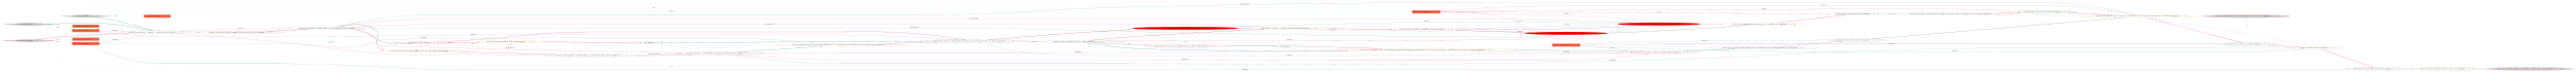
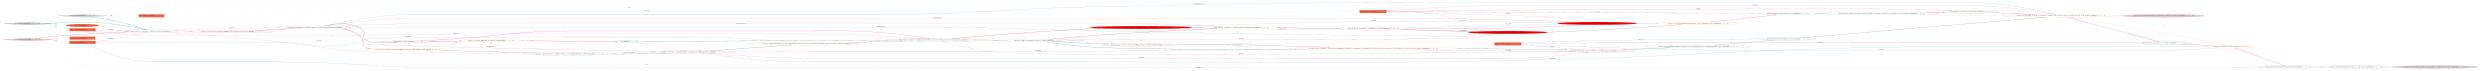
  digraph {
    fontname="Source Code Pro"
    rankdir=LR
    node [color=gray40 fillcolor=white fontname="Source Code Pro" shape=ellipse style=filled]
    edge [arrowhead=onormal color=deeppink fontname="Source Code Pro" style=bold]
    n1 [color=red label="shardDataPaths.isEmpty()@@@6@@@['1', '1', '0']" shape=diamond]
    n2 [color=darkorange label="terminal.println(NO_SHARD_DATA_TO_CLEAN_UP_FOUND)@@@7@@@['1', '1', '0']"]
    n3 [color=darkgreen label="return@@@8@@@['1', '1', '0']"]
    n4 [color=darkgreen label="final MetaData metaData = loadClusterState(terminal,env,persistedClusterStateService).metaData()@@@10@@@['1', '1', '1']"]
    n5 [color=red label="Set<Path> indexPaths = uniqueParentPaths(shardDataPaths,indexMetaDataPaths)@@@8@@@['0', '0', '1']"]
    n6 [label="indexPaths.isEmpty() && metaData.indices().isEmpty()@@@11@@@['1', '0', '1']" shape=diamond]
    n7 [fillcolor=red label="final Metadata metadata = loadClusterState(terminal,env,persistedClusterStateService).metadata()@@@11@@@['0', '1', '0']"]
    n8 [color=red label="outputVerboseInformation(terminal,indexPaths,indexUUIDs,metaData)@@@16@@@['0', '0', '1']"]
    n9 [color=red fillcolor=lightgray label="terminal.println(\"Node successfully repurposed to no-master and no-data.\")@@@24@@@['0', '0', '1']"]
    n10 [color=darkorange label="final Set<String> indexUUIDs = Sets.union(indexUUIDsFor(indexPaths),StreamSupport.stream(metaData.indices().values().spliterator(),false).map(null).collect(Collectors.toSet()))@@@15@@@['0', '0', '1']"]
    n11 [fillcolor=red label="outputVerboseInformation(terminal,shardDataPaths,indexUUIDs,metaData)@@@14@@@['1', '0', '0']"]
    n12 [color=darkgreen label="return@@@13@@@['0', '0', '1']"]
    n13 [color=red label="terminal.println(Terminal.Verbosity.NORMAL,NO_DATA_TO_CLEAN_UP_FOUND)@@@12@@@['0', '0', '1']"]
    n14 [color=darkorange label="final Set<Path> indexPaths = uniqueParentPaths(shardDataPaths)@@@12@@@['1', '1', '0']"]
    n15 [fillcolor=red label="outputVerboseInformation(terminal,shardDataPaths,indexUUIDs,metadata)@@@14@@@['0', '1', '0']"]
    n16 [color=darkorange label="terminal.println(shardMessage(shardDataPaths.size(),indexUUIDs.size()))@@@15@@@['1', '1', '0']"]
    n17 [color=red label="final Set<String> indexUUIDs = indexUUIDsFor(indexPaths)@@@13@@@['1', '1', '0']"]
    n18 [fillcolor=tomato label="Terminal terminal@@@2@@@['1', '1', '0']" shape=box]
    n19 [label="outputHowToSeeVerboseInformation(terminal)@@@16@@@['1', '1', '0']"]
    n20 [color=darkgreen label="confirm(terminal,\"Do you want to proceed?\")@@@18@@@['1', '1', '0']"]
    n21 [color=darkorange label="terminal.println(\"Node is being re-purposed as no-master and no-data. Clean-up of index data will be performed.\")@@@19@@@['1', '1', '1']"]
    n22 [fillcolor=tomato label="Terminal terminal@@@2@@@['0', '0', '1']" shape=box]
    n23 [label="terminal.println(\"Node is being re-purposed as master and no-data. Clean-up of shard data will be performed.\")@@@17@@@['1', '1', '0']"]
    n24 [color=darkorange label="removePaths(terminal,indexPaths)@@@21@@@['0', '0', '1']"]
    n25 [color=darkgreen label="confirm(terminal,\"Do you want to proceed?\")@@@20@@@['0', '0', '1']"]
    n26 [color=red fillcolor=lightgray label="terminal.println(\"Node successfully repurposed to master and no-data.\")@@@20@@@['1', '1', '0']"]
    n27 [color=darkgreen label="outputHowToSeeVerboseInformation(terminal)@@@18@@@['0', '0', '1']"]
    n28 [color=darkgreen fillcolor=tomato label="Path(( dataPaths@@@2@@@['0', '0', '1']" shape=box]
    n29 [color=darkorange label="final PersistedClusterStateService persistedClusterStateService = createPersistedClusterStateService(env.settings(),dataPaths)@@@9@@@['0', '0', '1']"]
    n30 [label="NodeEnvironment.NodePath(( nodePaths = toNodePaths(dataPaths)@@@3@@@['1', '1', '1']"]
    n31 [label="MetaDataStateFormat.deleteMetaState(dataPaths)@@@22@@@['0', '0', '1']"]
    n32 [label="List<Path> indexMetaDataPaths = NodeEnvironment.collectIndexMetaDataPaths(nodePaths)@@@7@@@['0', '0', '1']"]
    n33 [label="List<Path> shardDataPaths = NodeEnvironment.collectShardDataPaths(nodePaths)@@@5@@@['1', '1', '1']"]
    n34 [color=red label="terminal.println(Terminal.Verbosity.VERBOSE,\"Collecting shard data paths\")@@@4@@@['1', '1', '1']"]
    n35 [color=darkgreen label="IOUtils.rm(Stream.of(dataPaths).map(null).toArray(null))@@@23@@@['0', '0', '1']"]
    n36 [color=darkorange fillcolor=tomato label="Path(( dataPaths@@@2@@@['0', '1', '0']" shape=box]
    n37 [label="terminal.println(noMasterMessage(indexUUIDs.size(),shardDataPaths.size(),indexMetaDataPaths.size()))@@@17@@@['0', '0', '1']"]
    n38 [fillcolor=lightgray label="processMasterNoDataNode['1', '0', '0']" shape=diamond]
    n39 [fillcolor=tomato label="Environment env@@@2@@@['1', '0', '0']" shape=box]
    n40 [color=darkorange label="terminal.println(Terminal.Verbosity.VERBOSE,\"Collecting index metadata paths\")@@@6@@@['0', '0', '1']"]
-   n41 [color=darkgreen fillcolor=tomato label="Environment env@@@2@@@['0', '1', '0']" shape=box]
+   n41 [color=darkgreen fillcolor=tomato label="Environment env@@@2@@@['0', '1', '0']"]
    n42 [color=darkgreen fillcolor=tomato label="Environment env@@@2@@@['0', '0', '1']" shape=box]
    n43 [color=darkgreen fillcolor=lightgray label="processMasterNoDataNode['0', '1', '0']" shape=diamond]
    n44 [color=red fillcolor=lightgray label="processNoMasterNoDataNode['0', '0', '1']" shape=diamond]
    n1 -> n2 [arrowhead=odot color=teal label=true style=dotted]
    n1 -> n2 [color=red]
    n1 -> n3 [color=red label=true style=dotted]
    n1 -> n4
    n2 -> n3 [arrowhead=odot color=red]
    n3 -> n4 [color=teal]
    n3 -> n5 [arrowhead=odot color=red label=0 style=dashed]
    n4 -> n6 [color=gray40]
    n4 -> n7 [arrowhead=odot color=red]
    n4 -> n8 [color=gray40 label=metaData style=solid]
    n5 -> n8 [label=indexPaths style=solid]
    n5 -> n10 [arrowhead=odot label=indexPaths style=solid]
    n5 -> n24 [color=teal label=indexPaths style=solid]
    n5 -> n29 [color=teal]
    n6 -> n7 [color=gray40 label=0 style=dashed]
    n6 -> n10 [color=teal]
    n6 -> n11 [color=red label=metaData style=solid]
    n6 -> n12 [color=gray40 label=true style=dotted]
    n6 -> n13 [arrowhead=odot color=gray40 label=true style=dotted]
    n6 -> n13 [arrowhead=odot color=gray40]
    n6 -> n14 [arrowhead=odot color=red]
    n7 -> n14 [arrowhead=odot color=teal]
    n7 -> n15 [color=teal label=metadata style=solid]
    n8 -> n37 [color=teal]
    n10 -> n8 [color=red label=indexUUIDs style=solid]
    n10 -> n8 [color=teal]
    n11 -> n15 [color=teal label=0 style=dashed]
    n11 -> n16 [arrowhead=odot color=gray40]
    n12 -> n10
    n13 -> n12 [arrowhead=odot color=gray40]
    n14 -> n17 [arrowhead=odot color=red]
    n14 -> n17 [arrowhead=odot color=gray40 label=indexPaths style=solid]
    n15 -> n16
    n16 -> n19 [arrowhead=odot]
    n17 -> n11 [color=red label=indexUUIDs style=solid]
    n17 -> n11 [arrowhead=odot color=gray40]
    n17 -> n15 [color=teal label=indexUUIDs style=solid]
    n17 -> n15
    n18 -> n11 [arrowhead=odot label=terminal style=solid]
    n18 -> n15 [label=terminal style=solid]
    n18 -> n19 [color=red label=terminal style=solid]
    n18 -> n20 [color=red label=terminal style=solid]
    n18 -> n21 [arrowhead=odot label=terminal style=solid]
    n18 -> n22 [arrowhead=odot label=0 style=dashed]
    n19 -> n23 [arrowhead=odot color=teal]
    n20 -> n21
    n21 -> n24 [color=red label=0 style=dashed]
    n21 -> n25
    n21 -> n26 [arrowhead=odot color=teal]
    n22 -> n8 [color=gray40 label=terminal style=solid]
    n22 -> n24 [arrowhead=odot color=teal label=terminal style=solid]
    n22 -> n25 [arrowhead=odot label=terminal style=solid]
    n22 -> n27 [color=teal label=terminal style=solid]
    n23 -> n20 [color=red]
    n23 -> n21 [arrowhead=odot color=red label=0 style=dashed]
    n24 -> n31
    n25 -> n24 [arrowhead=odot]
    n27 -> n21 [arrowhead=odot color=gray40]
    n28 -> n29 [arrowhead=odot color=gray40 label=dataPaths style=solid]
    n28 -> n30 [arrowhead=odot label=dataPaths style=solid]
    n28 -> n31 [color=teal label=dataPaths style=solid]
    n29 -> n4
    n30 -> n32 [arrowhead=odot label=nodePaths style=solid]
    n30 -> n33 [label=nodePaths style=solid]
    n30 -> n34 [arrowhead=odot color=gray40]
    n31 -> n35 [color=red]
    n32 -> n5 [color=gray40]
    n32 -> n5 [label=indexMetaDataPaths style=solid]
    n33 -> n1 [color=teal]
    n33 -> n5 [arrowhead=odot color=red label=shardDataPaths style=solid]
    n33 -> n11 [arrowhead=odot color=teal label=shardDataPaths style=solid]
    n33 -> n14 [label=shardDataPaths style=solid]
    n33 -> n15 [color=red label=shardDataPaths style=solid]
    n33 -> n21 [arrowhead=odot color=teal label=shardDataPaths style=solid]
    n33 -> n40
    n34 -> n33 [color=red]
    n35 -> n9 [color=gray40]
    n36 -> n4 [label=dataPaths style=solid]
    n36 -> n30 [arrowhead=odot label=dataPaths style=solid]
    n37 -> n27 [arrowhead=odot color=gray40]
    n38 -> n18 [color=teal label=nodePaths style=dotted]
    n38 -> n30 [color=teal]
    n38 -> n39 [color=teal label=true style=dotted]
    n40 -> n32 [arrowhead=odot]
    n43 -> n18 [arrowhead=odot color=teal label=true style=dotted]
    n43 -> n30 [color=teal]
    n43 -> n36 [arrowhead=odot color=gray40 label=true style=dotted]
    n43 -> n41 [color=gray40 label=true style=dotted]
    n44 -> n22 [color=gray40 label=true style=dotted]
    n44 -> n28 [color=red label=true style=dotted]
    n44 -> n30 [color=red]
    n44 -> n42 [arrowhead=odot color=red label=true style=dotted]
  }
